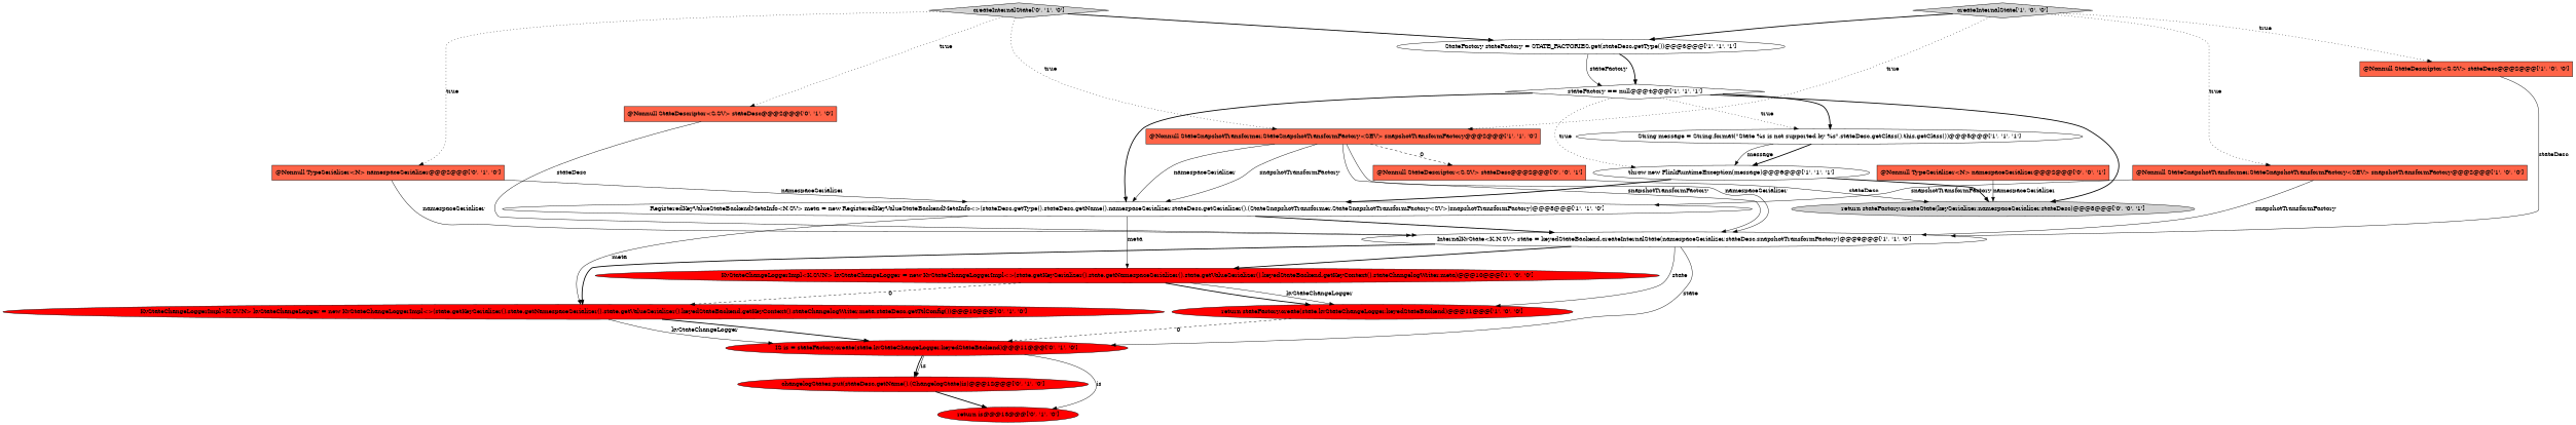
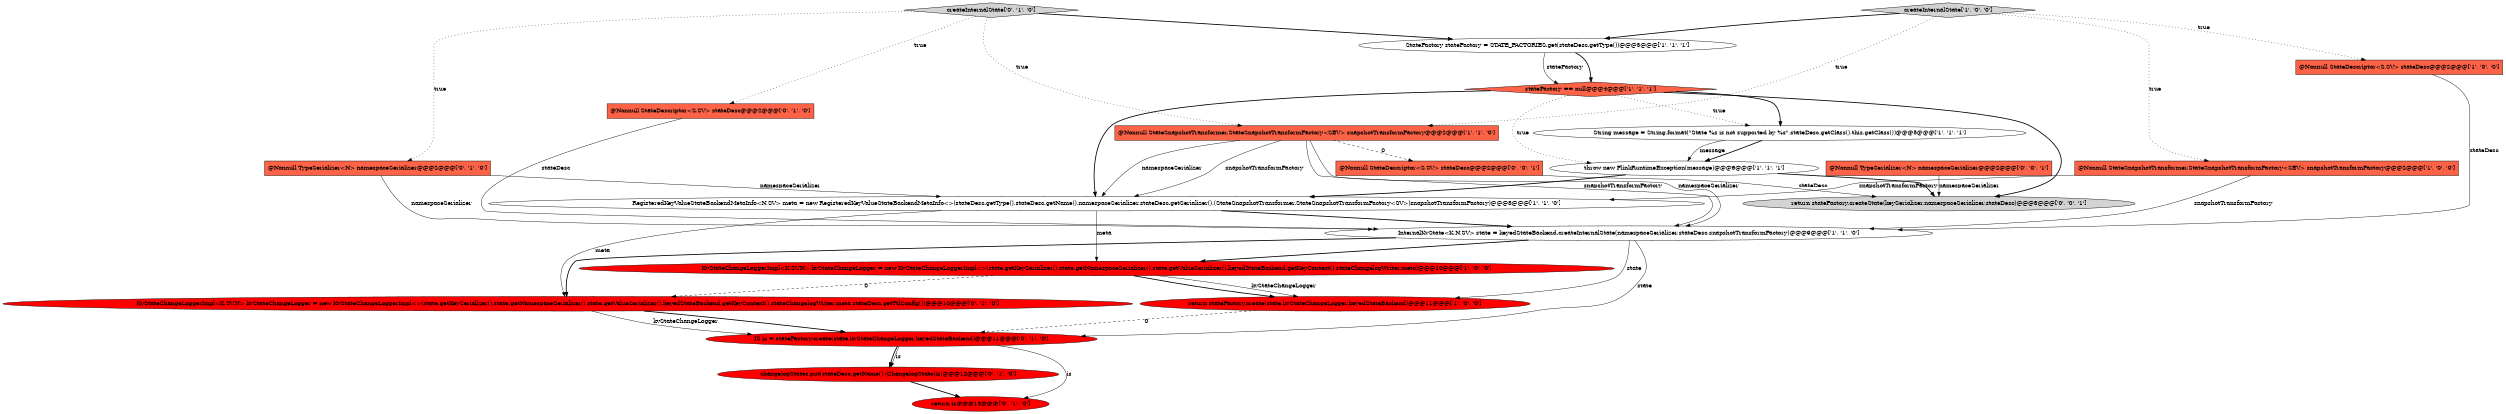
  digraph {
    node [fillcolor=tomato shape=ellipse style=filled]
    edge [style=solid]
    n1 [fillcolor=red label="changelogStates.put(stateDesc.getName(),(ChangelogState)is)@@@12@@@['0', '1', '0']"]
    n2 [fillcolor=red label="return is@@@13@@@['0', '1', '0']"]
    n3 [fillcolor=lightgray label="return stateFactory.createState(keySerializer,namespaceSerializer,stateDesc)@@@8@@@['0', '0', '1']"]
    n4 [label="@Nonnull StateDescriptor<S,SV> stateDesc@@@2@@@['1', '0', '0']" shape=box]
    n5 [fillcolor=white label="InternalKvState<K,N,SV> state = keyedStateBackend.createInternalState(namespaceSerializer,stateDesc,snapshotTransformFactory)@@@9@@@['1', '1', '0']"]
    n6 [fillcolor=red label="KvStateChangeLoggerImpl<K,SV,N> kvStateChangeLogger = new KvStateChangeLoggerImpl<>(state.getKeySerializer(),state.getNamespaceSerializer(),state.getValueSerializer(),keyedStateBackend.getKeyContext(),stateChangelogWriter,meta)@@@10@@@['1', '0', '0']"]
    n7 [fillcolor=red label="return stateFactory.create(state,kvStateChangeLogger,keyedStateBackend)@@@11@@@['1', '0', '0']"]
    n8 [fillcolor=red label="KvStateChangeLoggerImpl<K,SV,N> kvStateChangeLogger = new KvStateChangeLoggerImpl<>(state.getKeySerializer(),state.getNamespaceSerializer(),state.getValueSerializer(),keyedStateBackend.getKeyContext(),stateChangelogWriter,meta,stateDesc.getTtlConfig())@@@10@@@['0', '1', '0']"]
    n9 [fillcolor=red label="IS is = stateFactory.create(state,kvStateChangeLogger,keyedStateBackend)@@@11@@@['0', '1', '0']"]
    n10 [fillcolor=white label="String message = String.format(\"State %s is not supported by %s\",stateDesc.getClass(),this.getClass())@@@5@@@['1', '1', '1']"]
    n11 [fillcolor=white label="throw new FlinkRuntimeException(message)@@@6@@@['1', '1', '1']"]
    n12 [fillcolor=white label="RegisteredKeyValueStateBackendMetaInfo<N,SV> meta = new RegisteredKeyValueStateBackendMetaInfo<>(stateDesc.getType(),stateDesc.getName(),namespaceSerializer,stateDesc.getSerializer(),(StateSnapshotTransformer.StateSnapshotTransformFactory<SV>)snapshotTransformFactory)@@@8@@@['1', '1', '0']"]
    n13 [label="@Nonnull StateDescriptor<S,SV> stateDesc@@@2@@@['0', '0', '1']" shape=box]
    n14 [label="@Nonnull TypeSerializer<N> namespaceSerializer@@@2@@@['0', '0', '1']" shape=box]
    n15 [fillcolor=white label="StateFactory stateFactory = STATE_FACTORIES.get(stateDesc.getType())@@@3@@@['1', '1', '1']"]
-   n16 [fillcolor=white label="stateFactory == null@@@4@@@['1', '1', '1']" shape=diamond]
+   n16 [label="stateFactory == null@@@4@@@['1', '1', '1']" shape=diamond]
    n17 [label="@Nonnull StateSnapshotTransformer.StateSnapshotTransformFactory<SEV> snapshotTransformFactory@@@2@@@['1', '1', '0']" shape=box]
    n18 [label="@Nonnull StateDescriptor<S,SV> stateDesc@@@2@@@['0', '1', '0']" shape=box]
    n19 [label="@Nonnull StateSnapshotTransformer.StateSnapshotTransformFactory<SEV> snapshotTransformFactory@@@2@@@['1', '0', '0']" shape=box]
    n20 [fillcolor=lightgray label="createInternalState['0', '1', '0']" shape=diamond]
    n21 [label="@Nonnull TypeSerializer<N> namespaceSerializer@@@2@@@['0', '1', '0']" shape=box]
    n22 [fillcolor=lightgray label="createInternalState['1', '0', '0']" shape=diamond]
    n1 -> n2 [style=bold]
    n4 -> n5 [label=stateDesc]
    n5 -> n6 [style=bold]
    n5 -> n7 [label=state]
    n5 -> n8 [style=bold]
    n5 -> n9 [label=state]
    n6 -> n7 [label=kvStateChangeLogger]
    n6 -> n7 [style=bold]
    n6 -> n8 [label=0 style=dashed]
    n7 -> n9 [label=0 style=dashed]
    n8 -> n9 [style=bold]
    n8 -> n9 [label=kvStateChangeLogger]
    n9 -> n1 [label=is]
    n9 -> n1 [style=bold]
    n9 -> n2 [label=is]
    n10 -> n11 [style=bold]
    n10 -> n11 [label=message]
    n11 -> n3 [style=bold]
    n11 -> n12 [style=bold]
    n12 -> n5 [style=bold]
    n12 -> n6 [label=meta]
    n12 -> n8 [label=meta]
    n13 -> n3 [label=stateDesc]
    n14 -> n3 [label=namespaceSerializer]
    n15 -> n16 [style=bold]
    n15 -> n16 [label=stateFactory]
    n16 -> n3 [style=bold]
    n16 -> n10 [style=bold]
    n16 -> n10 [label=true style=dotted]
    n16 -> n11 [label=true style=dotted]
    n16 -> n12 [style=bold]
    n17 -> n5 [label=snapshotTransformFactory]
    n17 -> n5 [label=namespaceSerializer]
    n17 -> n12 [label=namespaceSerializer]
    n17 -> n12 [label=snapshotTransformFactory]
    n17 -> n13 [label=0 style=dashed]
    n18 -> n5 [label=stateDesc]
    n19 -> n5 [label=snapshotTransformFactory]
    n19 -> n12 [label=snapshotTransformFactory]
    n20 -> n15 [style=bold]
    n20 -> n17 [label=true style=dotted]
    n20 -> n18 [label=true style=dotted]
    n20 -> n21 [label=true style=dotted]
    n21 -> n5 [label=namespaceSerializer]
    n21 -> n12 [label=namespaceSerializer]
    n22 -> n4 [label=true style=dotted]
    n22 -> n15 [style=bold]
    n22 -> n17 [label=true style=dotted]
    n22 -> n19 [label=true style=dotted]
  }
